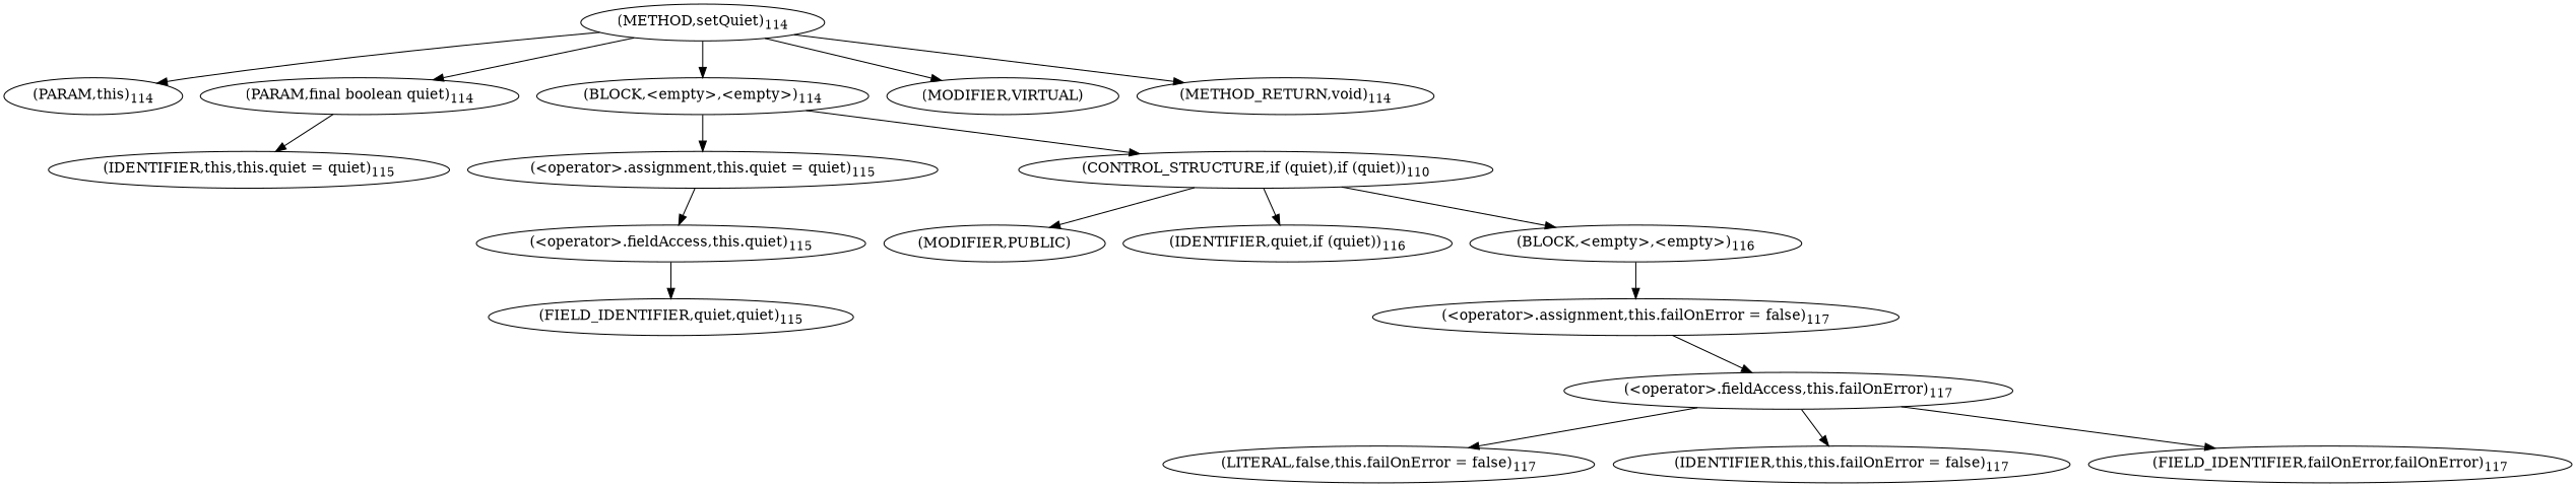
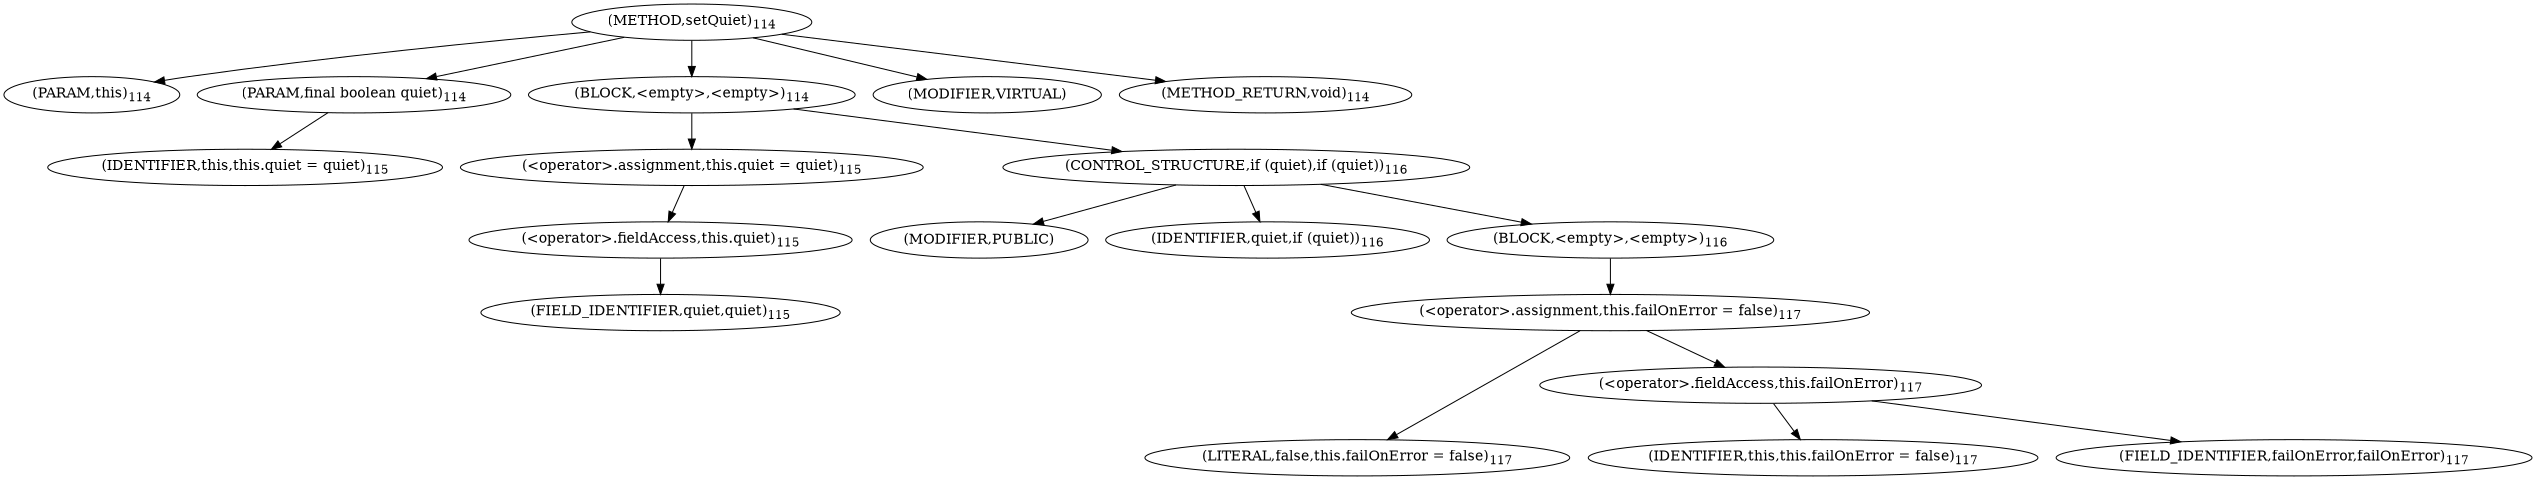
  digraph {
    n1 [label=<(METHOD,setQuiet)<SUB>114</SUB>>]
    n2 [label=<(PARAM,this)<SUB>114</SUB>>]
    n3 [label=<(PARAM,final boolean quiet)<SUB>114</SUB>>]
    n4 [label=<(BLOCK,&lt;empty&gt;,&lt;empty&gt;)<SUB>114</SUB>>]
    n5 [label=<(MODIFIER,VIRTUAL)>]
    n6 [label=<(METHOD_RETURN,void)<SUB>114</SUB>>]
    n7 [label=<(IDENTIFIER,this,this.quiet = quiet)<SUB>115</SUB>>]
    n8 [label=<(&lt;operator&gt;.assignment,this.quiet = quiet)<SUB>115</SUB>>]
-   n9 [label=<(CONTROL_STRUCTURE,if (quiet),if (quiet))<SUB>110</SUB>>]
+   n9 [label=<(CONTROL_STRUCTURE,if (quiet),if (quiet))<SUB>116</SUB>>]
    n10 [label=<(MODIFIER,PUBLIC)>]
    n11 [label=<(&lt;operator&gt;.fieldAccess,this.quiet)<SUB>115</SUB>>]
    n12 [label=<(IDENTIFIER,quiet,if (quiet))<SUB>116</SUB>>]
    n13 [label=<(BLOCK,&lt;empty&gt;,&lt;empty&gt;)<SUB>116</SUB>>]
    n14 [label=<(FIELD_IDENTIFIER,quiet,quiet)<SUB>115</SUB>>]
    n15 [label=<(&lt;operator&gt;.assignment,this.failOnError = false)<SUB>117</SUB>>]
    n16 [label=<(&lt;operator&gt;.fieldAccess,this.failOnError)<SUB>117</SUB>>]
    n17 [label=<(LITERAL,false,this.failOnError = false)<SUB>117</SUB>>]
    n18 [label=<(IDENTIFIER,this,this.failOnError = false)<SUB>117</SUB>>]
    n19 [label=<(FIELD_IDENTIFIER,failOnError,failOnError)<SUB>117</SUB>>]
    n1 -> n2
    n1 -> n3
    n1 -> n4
    n1 -> n5
    n1 -> n6
    n3 -> n7
    n4 -> n8
    n4 -> n9
    n8 -> n11
    n9 -> n10
    n9 -> n12
    n9 -> n13
    n11 -> n14
    n13 -> n15
    n15 -> n16
-   n16 -> n17
+   n15 -> n17
    n16 -> n18
    n16 -> n19
  }
